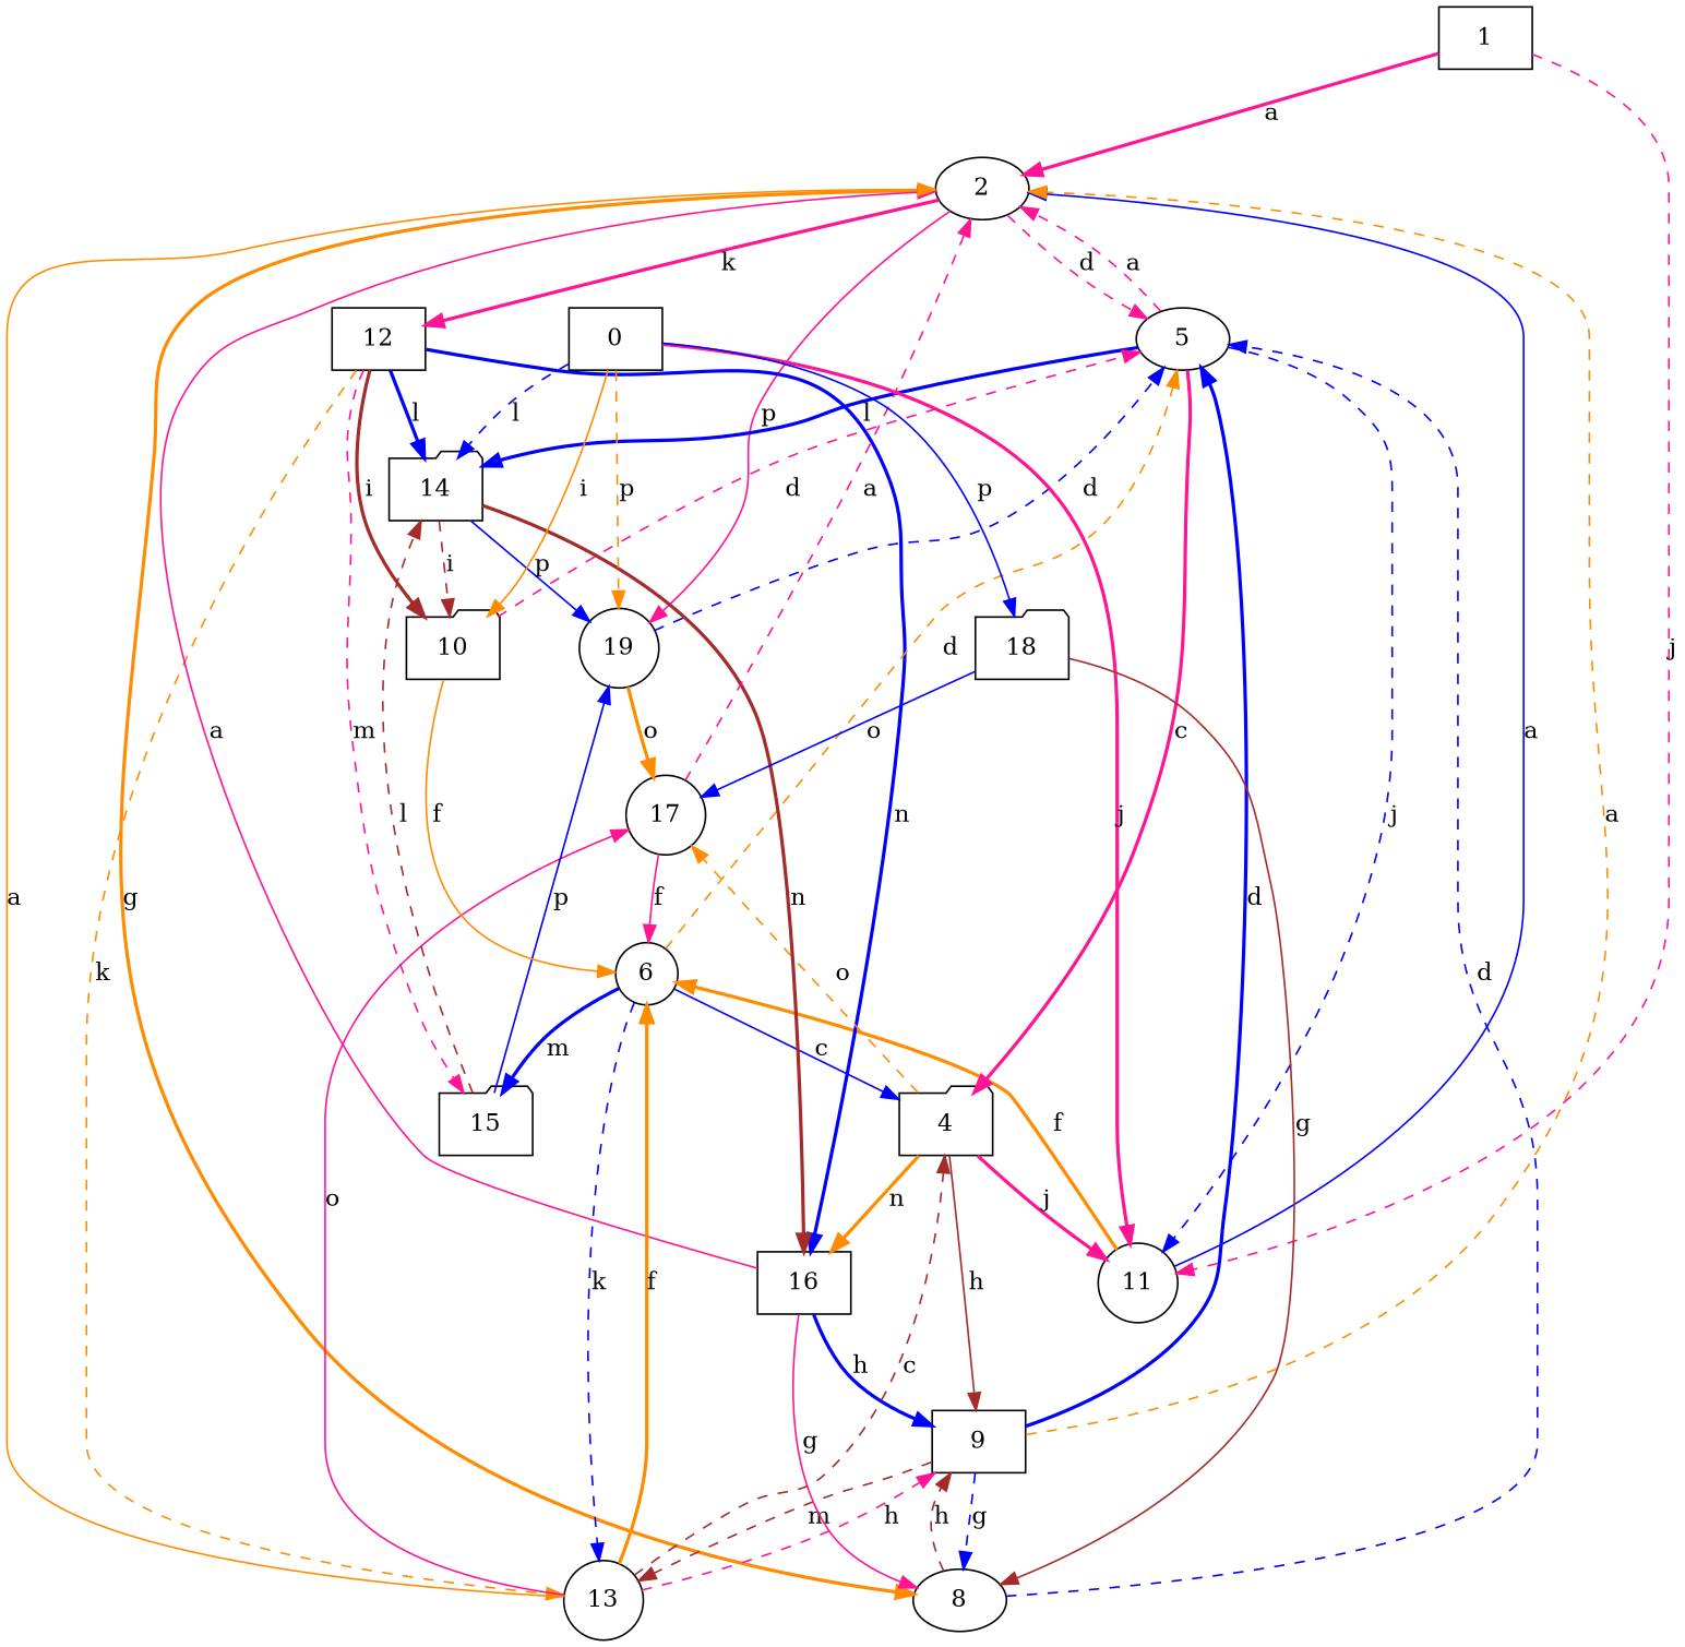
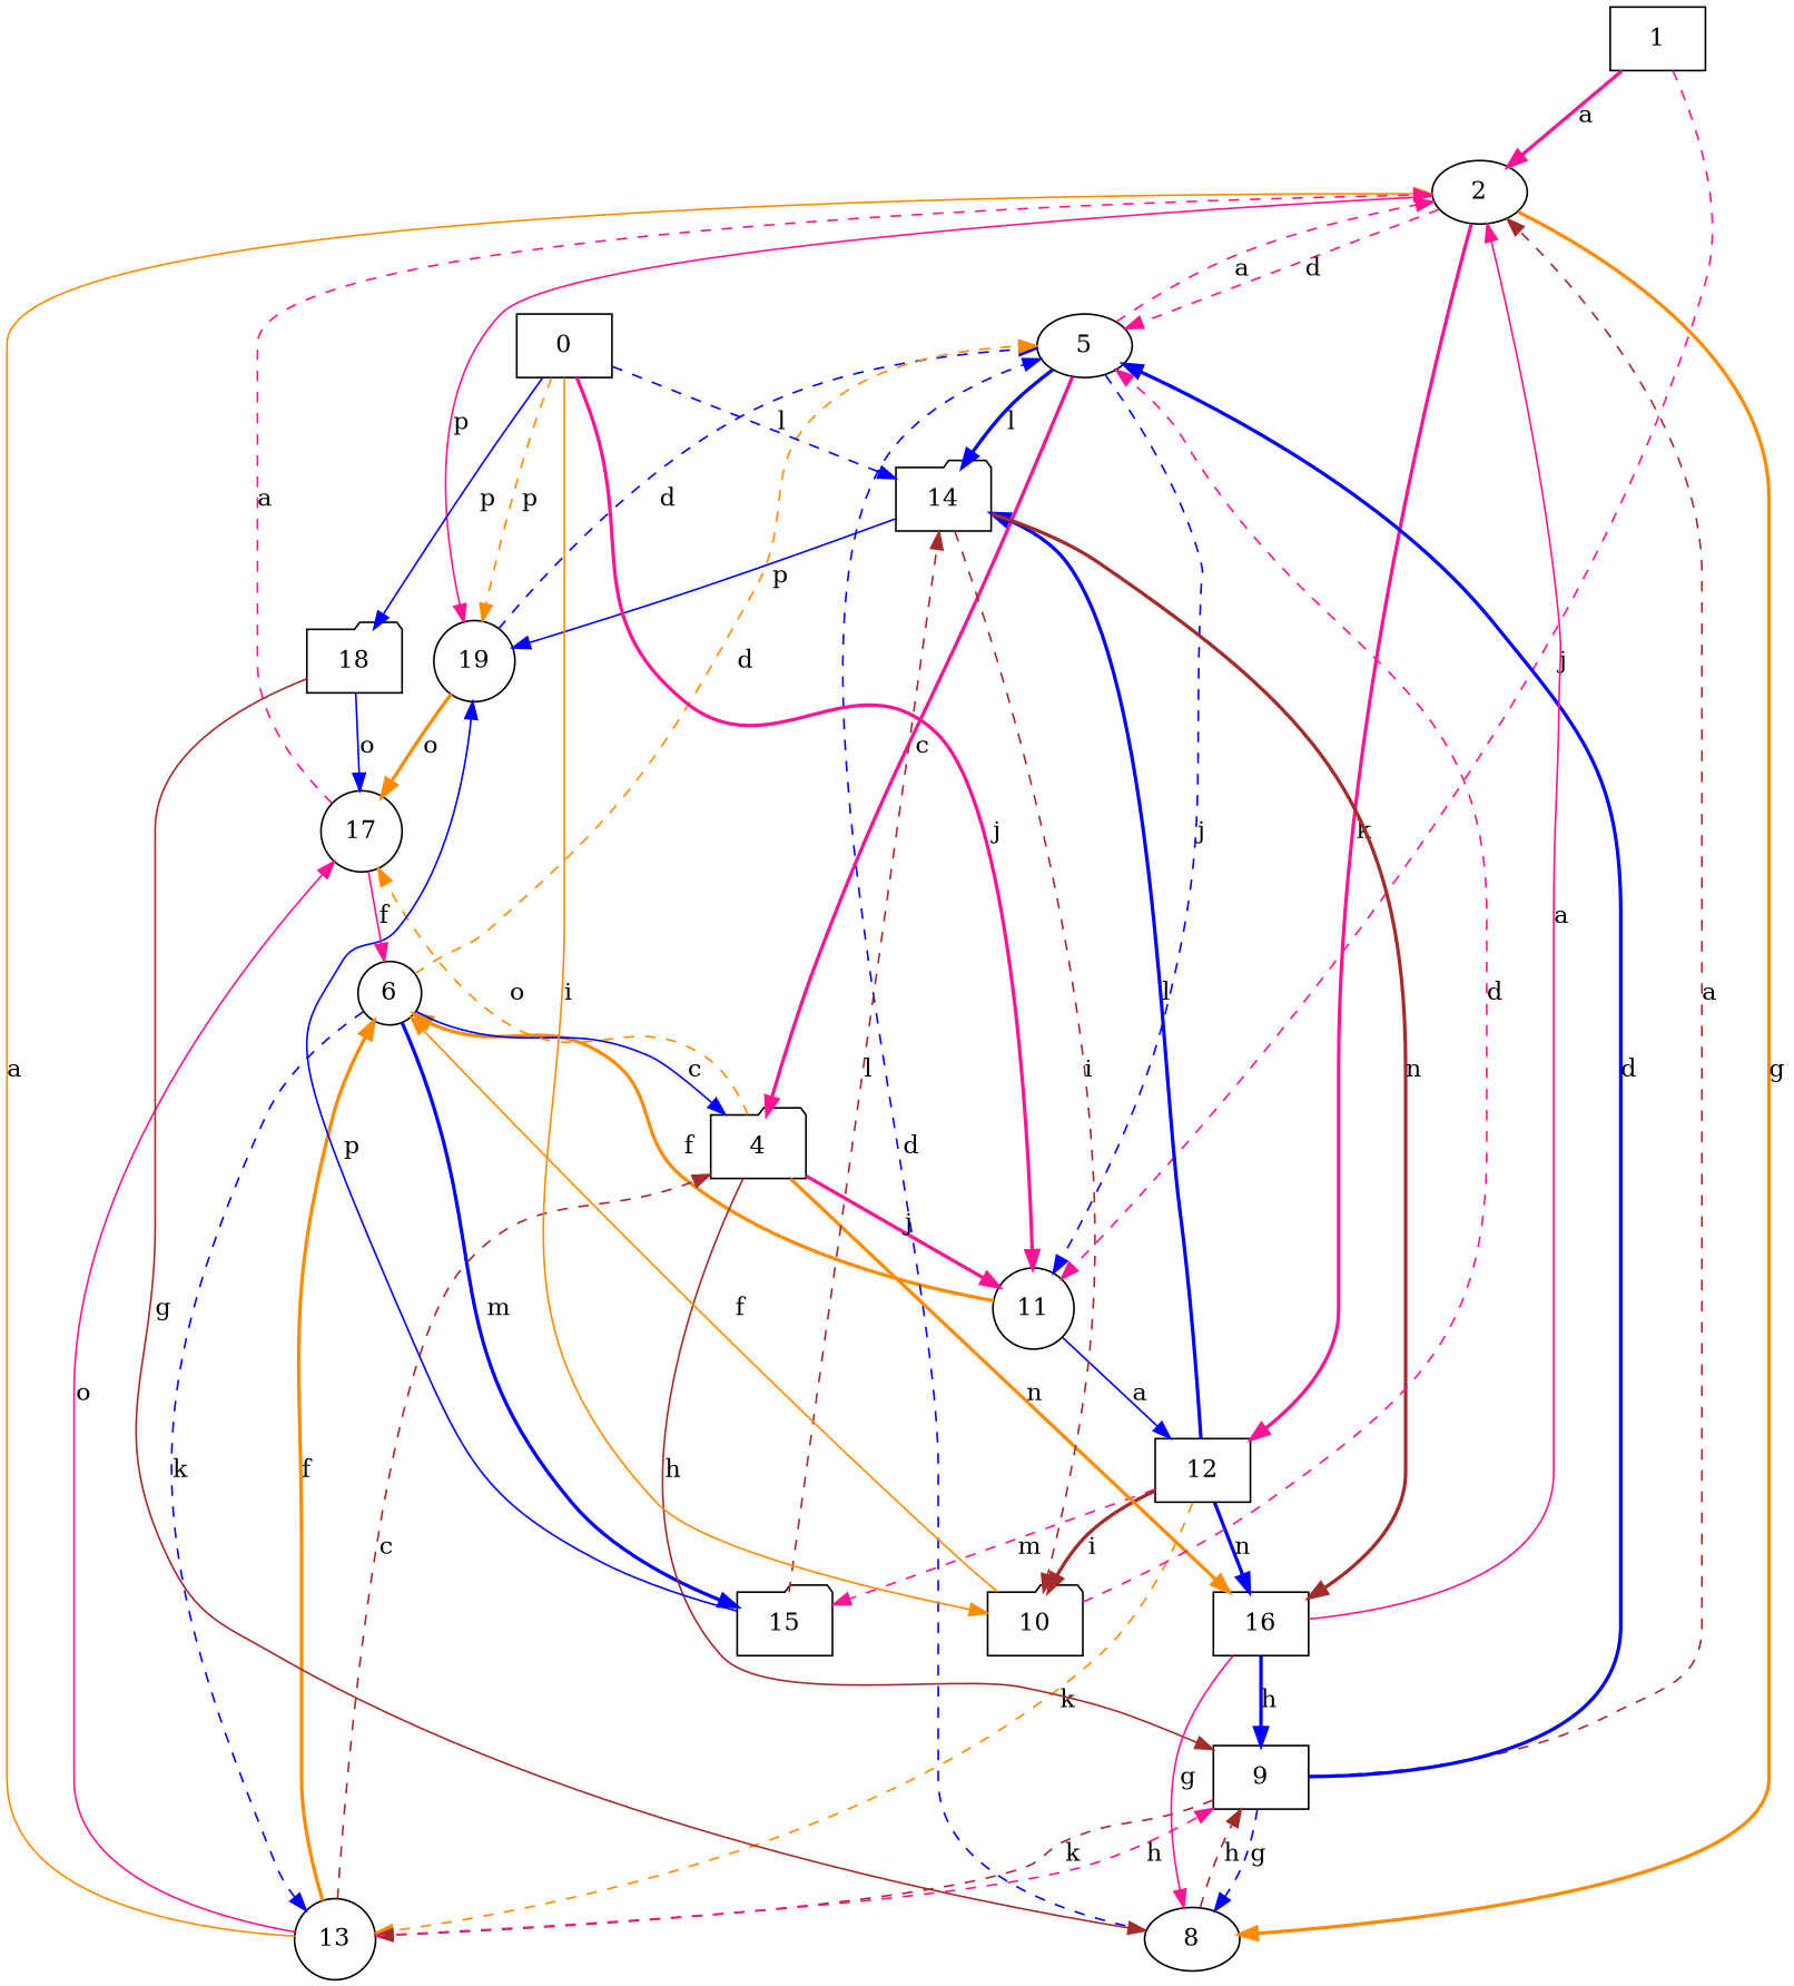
  strict digraph {
    node [shape=box]
    edge [color=blue style=dashed]
    2 [shape=ellipse]
    1
    11 [shape=circle]
    5 [shape=ellipse]
    8 [shape=ellipse]
    12
    19 [shape=circle]
    6 [shape=circle]
    4 [shape=folder]
    14 [shape=folder]
    9
    16
    13 [shape=circle]
    15 [shape=folder]
    10 [shape=folder]
    17 [shape=circle]
    0
    18 [shape=folder]
    2 -> 5 [color=deeppink label=d]
    2 -> 8 [color=darkorange label=g style=bold]
    2 -> 12 [color=deeppink label=k style=bold]
    2 -> 19 [color=deeppink label=p style=solid]
    1 -> 2 [color=deeppink label=a style=bold]
    1 -> 11 [color=deeppink label=j]
-   11 -> 2 [label=a style=solid]
+   11 -> 12 [label=a style=solid]
    11 -> 6 [color=darkorange label=f style=bold]
    5 -> 2 [color=deeppink label=a]
    5 -> 11 [label=j]
    5 -> 4 [color=deeppink label=c style=bold]
    5 -> 14 [label=l style=bold]
    8 -> 5 [label=d]
    8 -> 9 [color=brown label=h]
    12 -> 14 [label=l style=bold]
    12 -> 16 [label=n style=bold]
    12 -> 13 [color=darkorange label=k]
    12 -> 15 [color=deeppink label=m]
    12 -> 10 [color=brown label=i style=bold]
    19 -> 5 [label=d]
    19 -> 17 [color=darkorange label=o style=bold]
    6 -> 5 [color=darkorange label=d]
    6 -> 4 [label=c style=solid]
    6 -> 13 [label=k]
    6 -> 15 [label=m style=bold]
    4 -> 11 [color=deeppink label=j style=bold]
    4 -> 9 [color=brown label=h style=solid]
    4 -> 16 [color=darkorange label=n style=bold]
    4 -> 17 [color=darkorange label=o]
    14 -> 19 [label=p style=solid]
    14 -> 16 [color=brown label=n style=bold]
    14 -> 10 [color=brown label=i]
-   9 -> 2 [color=darkorange label=a]
+   9 -> 2 [color=brown label=a]
    9 -> 5 [label=d style=bold]
    9 -> 8 [label=g]
-   9 -> 13 [color=brown label=m]
+   9 -> 13 [color=brown label=k]
    16 -> 2 [color=deeppink label=a style=solid]
    16 -> 8 [color=deeppink label=g style=solid]
    16 -> 9 [label=h style=bold]
    13 -> 2 [color=darkorange label=a style=solid]
    13 -> 6 [color=darkorange label=f style=bold]
    13 -> 4 [color=brown label=c]
    13 -> 9 [color=deeppink label=h]
    13 -> 17 [color=deeppink label=o style=solid]
    15 -> 19 [label=p style=solid]
    15 -> 14 [color=brown label=l]
    10 -> 5 [color=deeppink label=d]
    10 -> 6 [color=darkorange label=f style=solid]
    17 -> 2 [color=deeppink label=a]
    17 -> 6 [color=deeppink label=f style=solid]
    0 -> 11 [color=deeppink label=j style=bold]
    0 -> 19 [color=darkorange label=p]
    0 -> 14 [label=l]
    0 -> 10 [color=darkorange label=i style=solid]
    0 -> 18 [label=p style=solid]
    18 -> 8 [color=brown label=g style=solid]
    18 -> 17 [label=o style=solid]
  }
